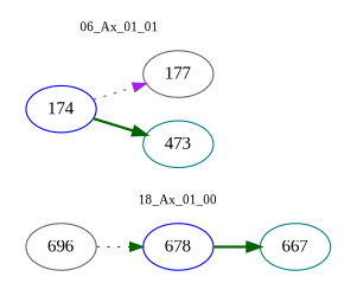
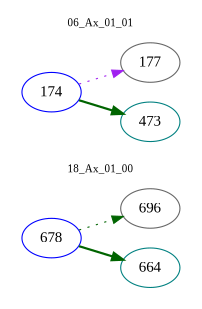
  digraph {
    fontname="Liberation Serif"
    rankdir=LR
    node [color=blue fontname="Liberation Serif"]
    edge [color=darkgreen fontname="Liberation Serif" style=bold]
    n1 [label=678]
-   n2 [color=teal label=667]
+   n2 [color=teal label=664]
    n3 [color=gray40 label=696]
    n4 [label=174]
    n5 [color=teal label=473]
    n6 [color=gray40 label=177]
    subgraph cluster_1 {
      color=white
      fontsize=10
      label="18_Ax_01_00"
      n1
      n2
      n3
    }
    subgraph cluster_2 {
      color=white
      fontsize=10
      label="06_Ax_01_01"
      n4
      n5
      n6
    }
    n1 -> n2
-   n3 -> n1 [style=dotted]
+   n1 -> n3 [style=dotted]
    n4 -> n5
    n4 -> n6 [color=purple style=dotted]
  }
